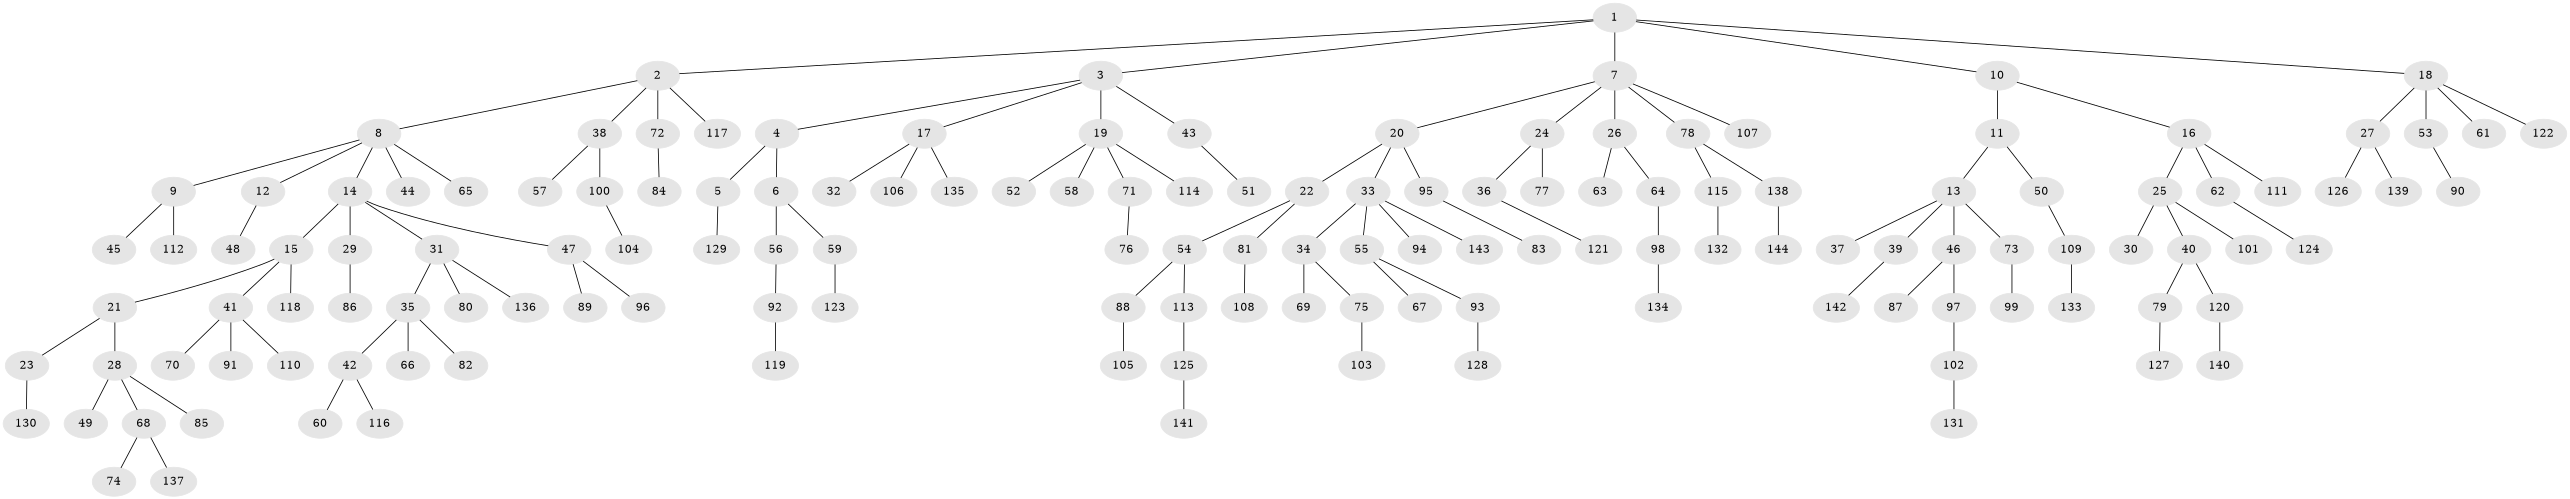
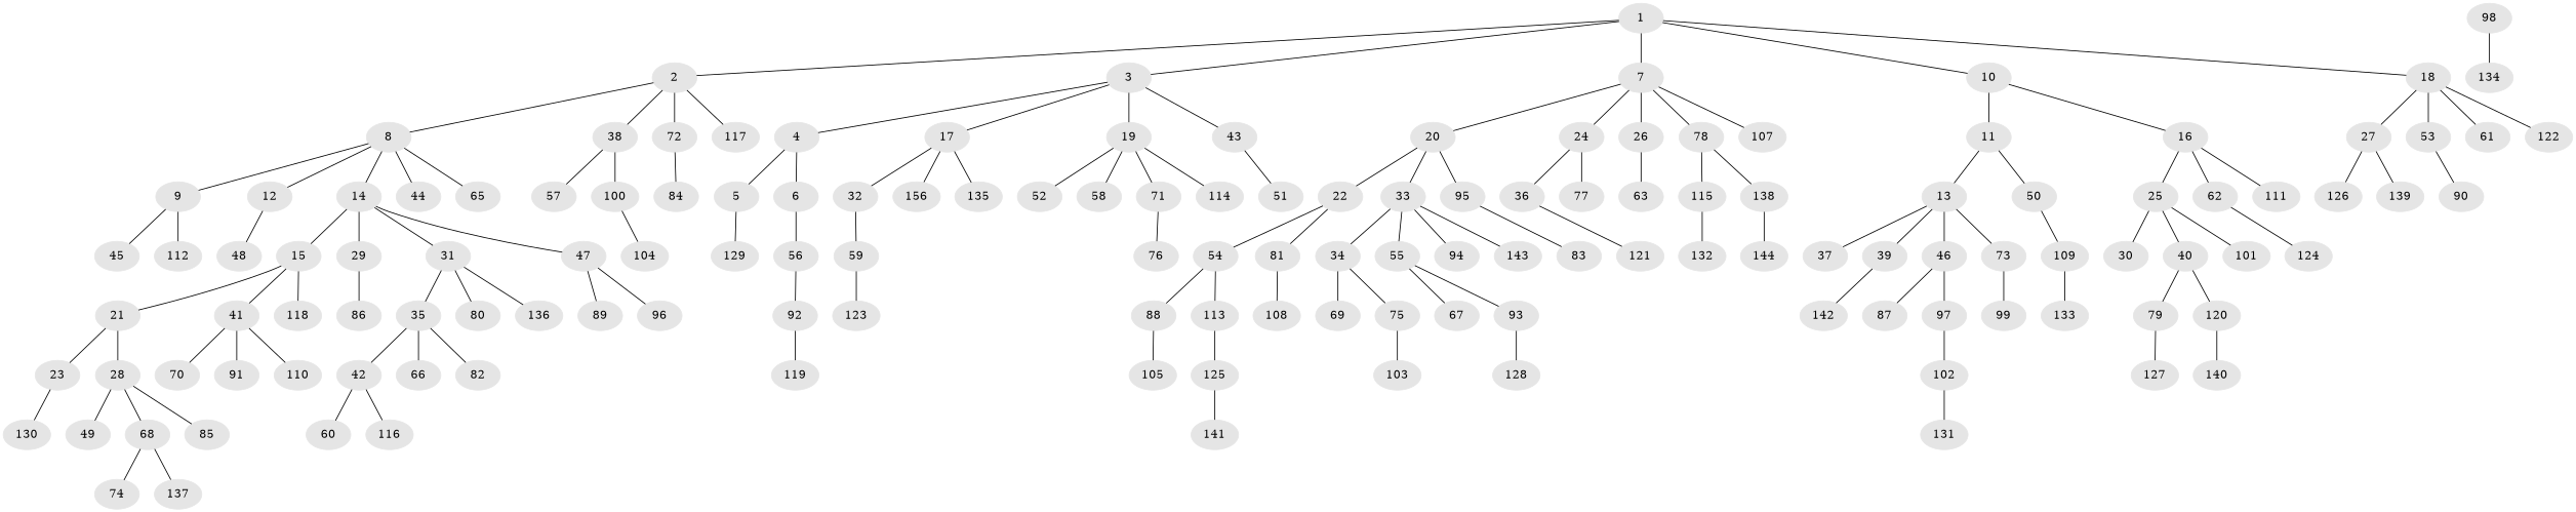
  graph {
    fontname="DejaVu Serif"
    node [color=gray90 fontname="DejaVu Serif" style=filled]
    edge [fontname="DejaVu Serif"]
    1
    2
    3
    7
    10
    18
    8
    38
    72
    117
    4
    17
    19
    43
    20
    24
    26
    78
    107
    11
    16
    27
    53
    61
    122
    9
    12
    14
    44
    65
    57
    100
    84
    5
    6
    32
-   106
+   106 [label=156]
    135
    52
    58
    71
    114
    51
    129
    56
    92
    22
    33
    95
    36
    77
    63
-   64
    115
    138
    45
    112
    48
    15
    29
    31
    47
    13
    50
    25
    62
    111
    37
    39
    46
    73
    109
    142
    87
    97
    99
    21
    41
    118
    86
    35
    80
    136
    89
    96
    23
    28
    70
    91
    110
    30
    40
    101
    124
    59
    126
    139
    90
    76
    54
    81
    34
    55
    94
    143
    83
    130
    49
    68
    85
    88
    113
    108
    121
    79
    120
    98
    74
    137
    42
    66
    82
    123
    69
    75
    67
    93
    103
    60
    116
    104
    127
    140
    102
    133
    105
    125
    128
    119
    134
    132
    144
    131
    141
    1 -- 2
    1 -- 3
    1 -- 7
    1 -- 10
    1 -- 18
    2 -- 8
    2 -- 38
    2 -- 72
    2 -- 117
    3 -- 4
    3 -- 17
    3 -- 19
    3 -- 43
    7 -- 20
    7 -- 24
    7 -- 26
    7 -- 78
    7 -- 107
    10 -- 11
    10 -- 16
    18 -- 27
    18 -- 53
    18 -- 61
    18 -- 122
    8 -- 9
    8 -- 12
    8 -- 14
    8 -- 44
    8 -- 65
    38 -- 57
    38 -- 100
    72 -- 84
    4 -- 5
    4 -- 6
    17 -- 32
    17 -- 106
    17 -- 135
    19 -- 52
    19 -- 58
    19 -- 71
    19 -- 114
    43 -- 51
    20 -- 22
    20 -- 33
    20 -- 95
    24 -- 36
    24 -- 77
    26 -- 63
-   26 -- 64
    78 -- 115
    78 -- 138
    11 -- 13
    11 -- 50
    16 -- 25
    16 -- 62
    16 -- 111
    27 -- 126
    27 -- 139
    53 -- 90
    9 -- 45
    9 -- 112
    12 -- 48
    14 -- 15
    14 -- 29
    14 -- 31
    14 -- 47
    100 -- 104
    5 -- 129
    6 -- 56
-   6 -- 59
+   32 -- 59
    71 -- 76
    56 -- 92
    92 -- 119
    22 -- 54
    22 -- 81
    33 -- 34
    33 -- 55
    33 -- 94
    33 -- 143
    95 -- 83
    36 -- 121
-   64 -- 98
    115 -- 132
    138 -- 144
    15 -- 21
    15 -- 41
    15 -- 118
    29 -- 86
    31 -- 35
    31 -- 80
    31 -- 136
    47 -- 89
    47 -- 96
    13 -- 37
    13 -- 39
    13 -- 46
    13 -- 73
    50 -- 109
    25 -- 30
    25 -- 40
    25 -- 101
    62 -- 124
    39 -- 142
    46 -- 87
    46 -- 97
    73 -- 99
    109 -- 133
    97 -- 102
    21 -- 23
    21 -- 28
    41 -- 70
    41 -- 91
    41 -- 110
    35 -- 42
    35 -- 66
    35 -- 82
    23 -- 130
    28 -- 49
    28 -- 68
    28 -- 85
    40 -- 79
    40 -- 120
    59 -- 123
    54 -- 88
    54 -- 113
    81 -- 108
    34 -- 69
    34 -- 75
    55 -- 67
    55 -- 93
    68 -- 74
    68 -- 137
    88 -- 105
    113 -- 125
    79 -- 127
    120 -- 140
    98 -- 134
    42 -- 60
    42 -- 116
    75 -- 103
    93 -- 128
    102 -- 131
    125 -- 141
  }
